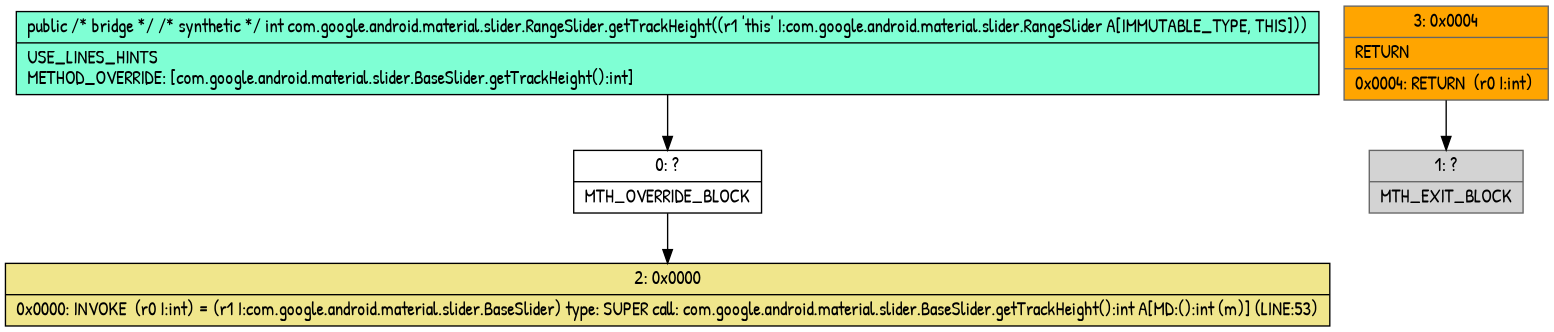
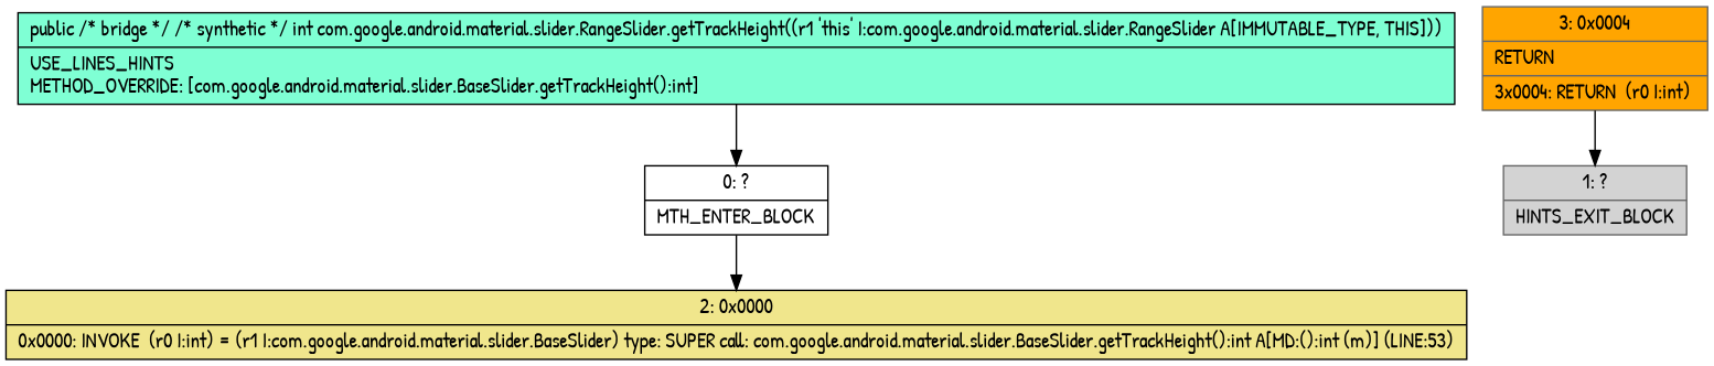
  digraph {
    fontname="Patrick Hand"
    node [color=black fontname="Patrick Hand" shape=record style=filled]
    edge [fontname="Patrick Hand"]
-   n1 [fillcolor=white label="{0\:\ ?|MTH_OVERRIDE_BLOCK\l}"]
+   n1 [fillcolor=white label="{0\:\ ?|MTH_ENTER_BLOCK\l}"]
    n2 [fillcolor=khaki label="{2\:\ 0x0000|0x0000: INVOKE  (r0 I:int) = (r1 I:com.google.android.material.slider.BaseSlider) type: SUPER call: com.google.android.material.slider.BaseSlider.getTrackHeight():int A[MD:():int (m)] (LINE:53)\l}"]
-   n3 [color=gray40 fillcolor=orange label="{3\:\ 0x0004|RETURN\l|0x0004: RETURN  (r0 I:int) \l}"]
-   n4 [color=gray40 fillcolor=lightgrey label="{1\:\ ?|MTH_EXIT_BLOCK\l}"]
+   n3 [color=gray40 fillcolor=orange label="{3\:\ 0x0004|RETURN\l|3x0004: RETURN  (r0 I:int) \l}"]
+   n4 [color=gray40 fillcolor=lightgrey label="{1\:\ ?|HINTS_EXIT_BLOCK\l}"]
    n5 [fillcolor=aquamarine label="{public \/* bridge *\/ \/* synthetic *\/ int com.google.android.material.slider.RangeSlider.getTrackHeight((r1 'this' I:com.google.android.material.slider.RangeSlider A[IMMUTABLE_TYPE, THIS]))  | USE_LINES_HINTS\lMETHOD_OVERRIDE: [com.google.android.material.slider.BaseSlider.getTrackHeight():int]\l}"]
    n1 -> n2
    n3 -> n4
    n5 -> n1
  }
